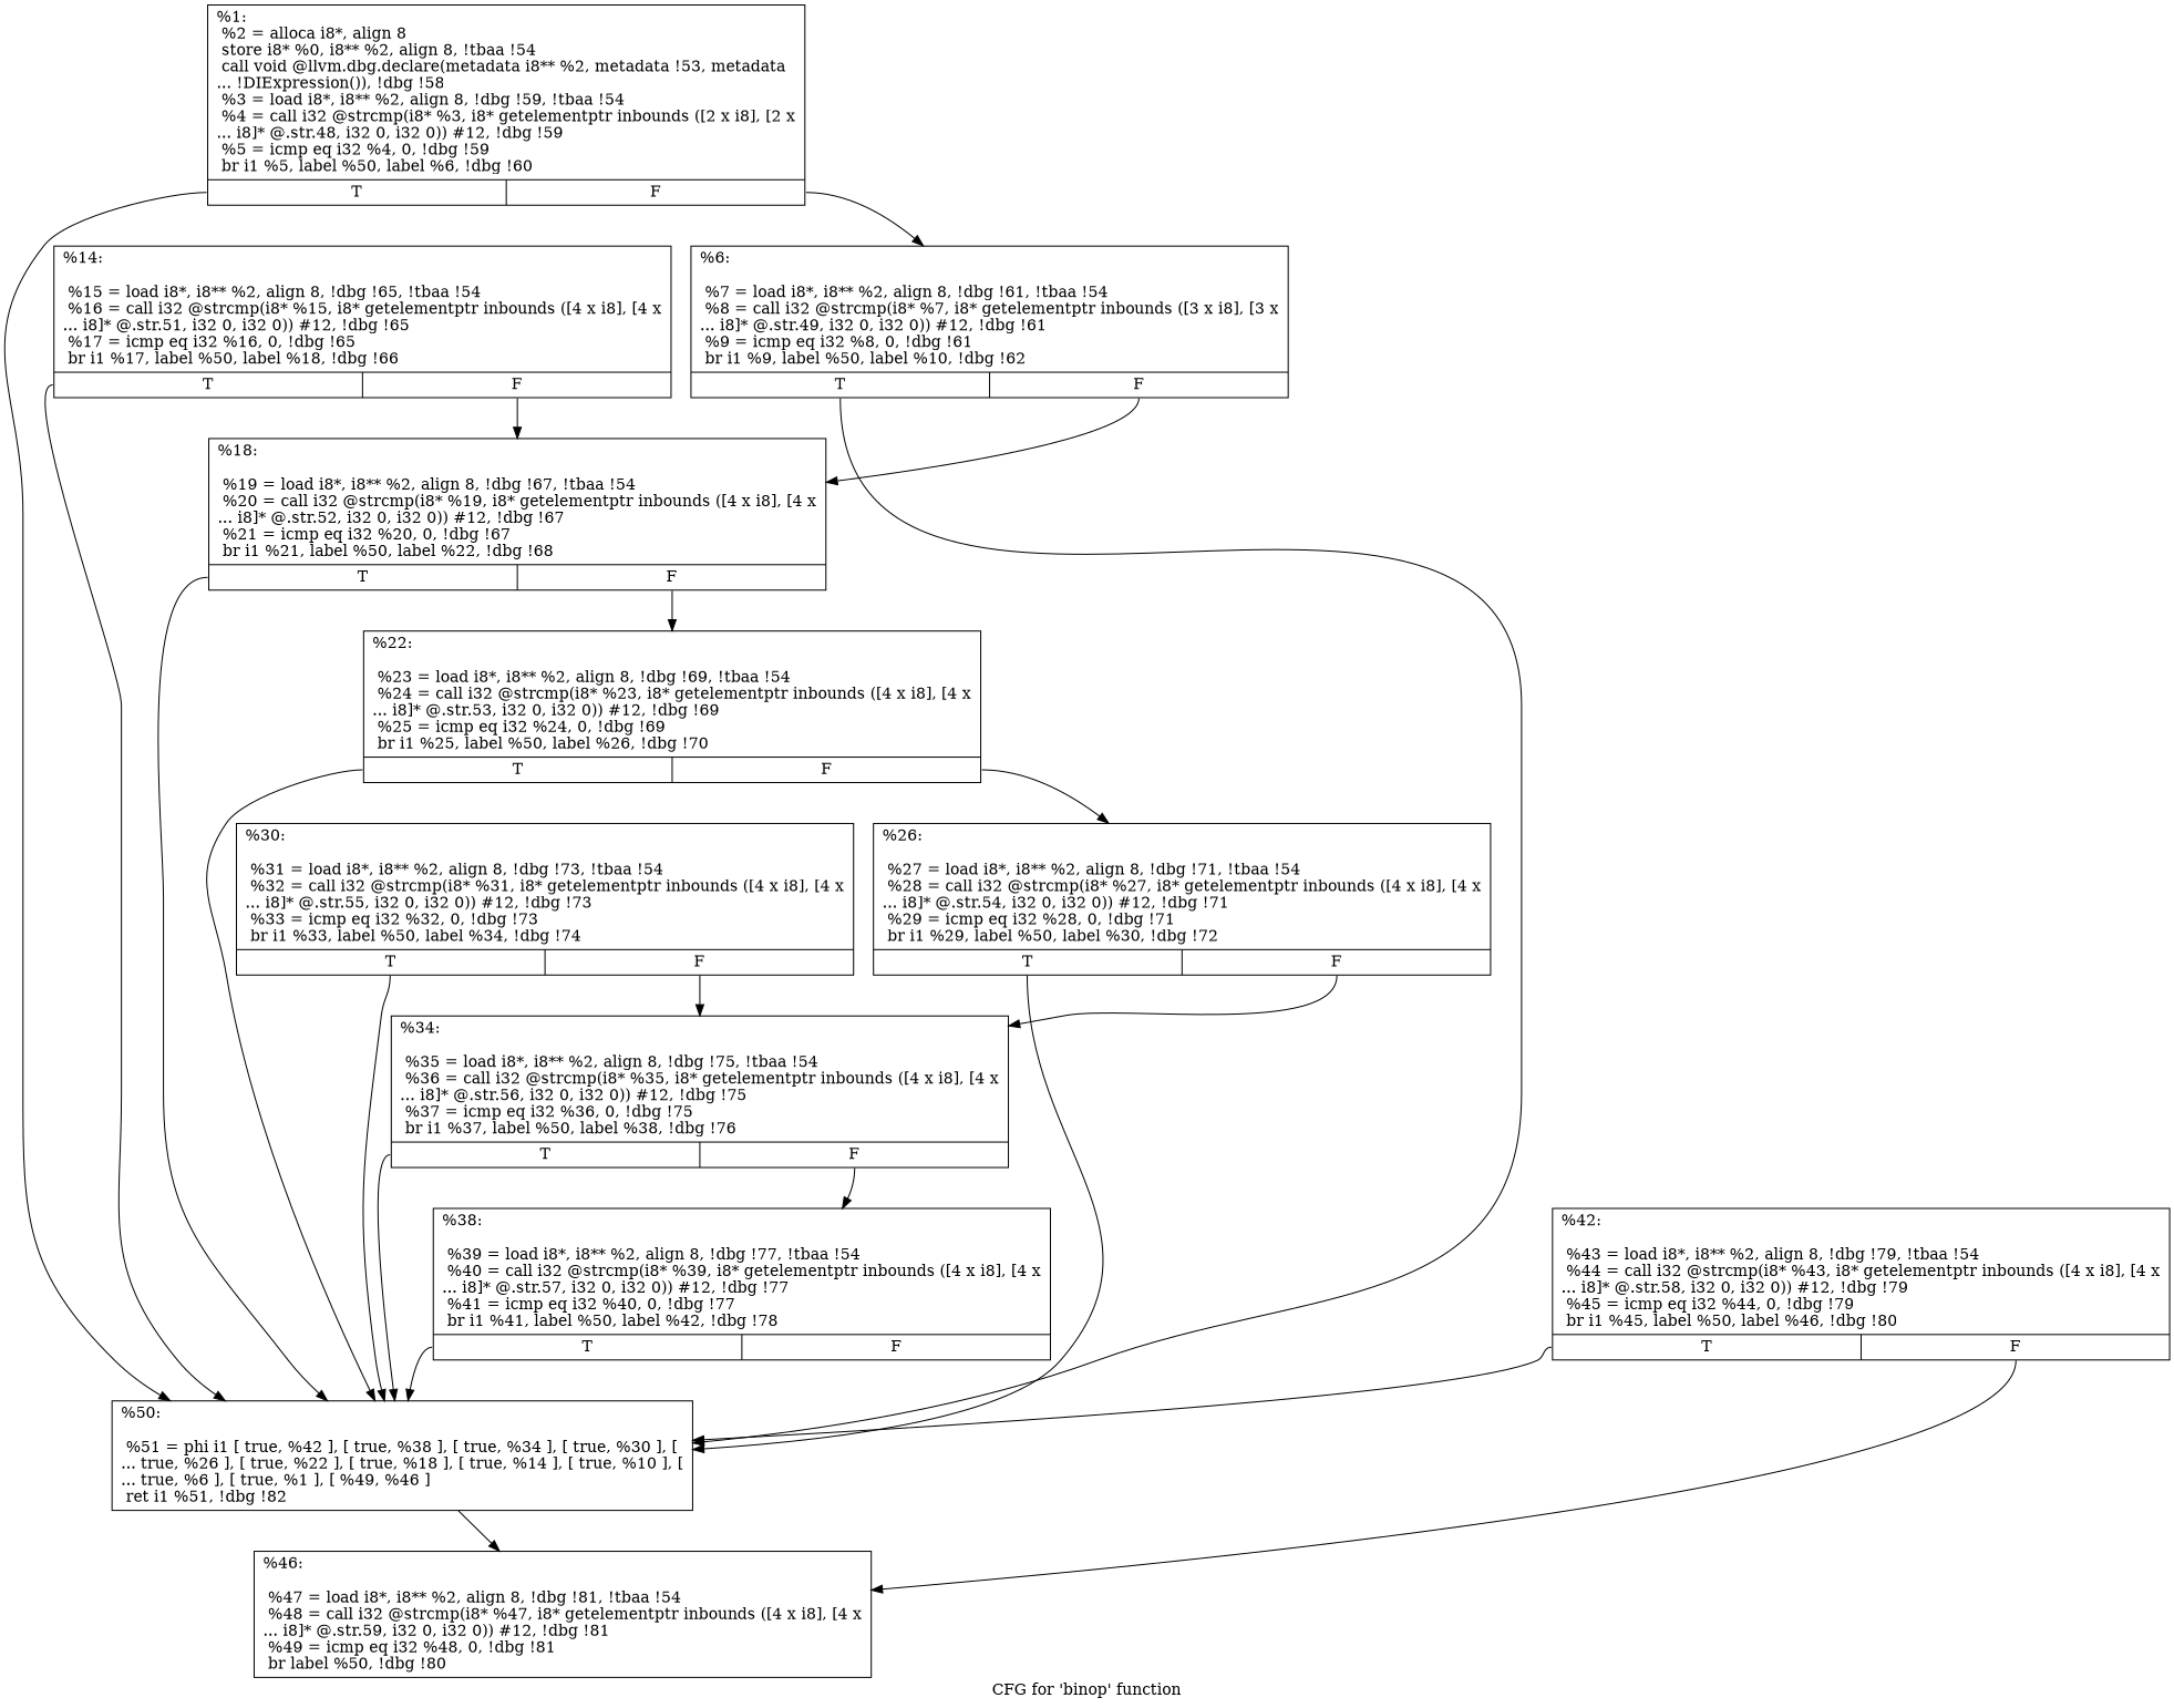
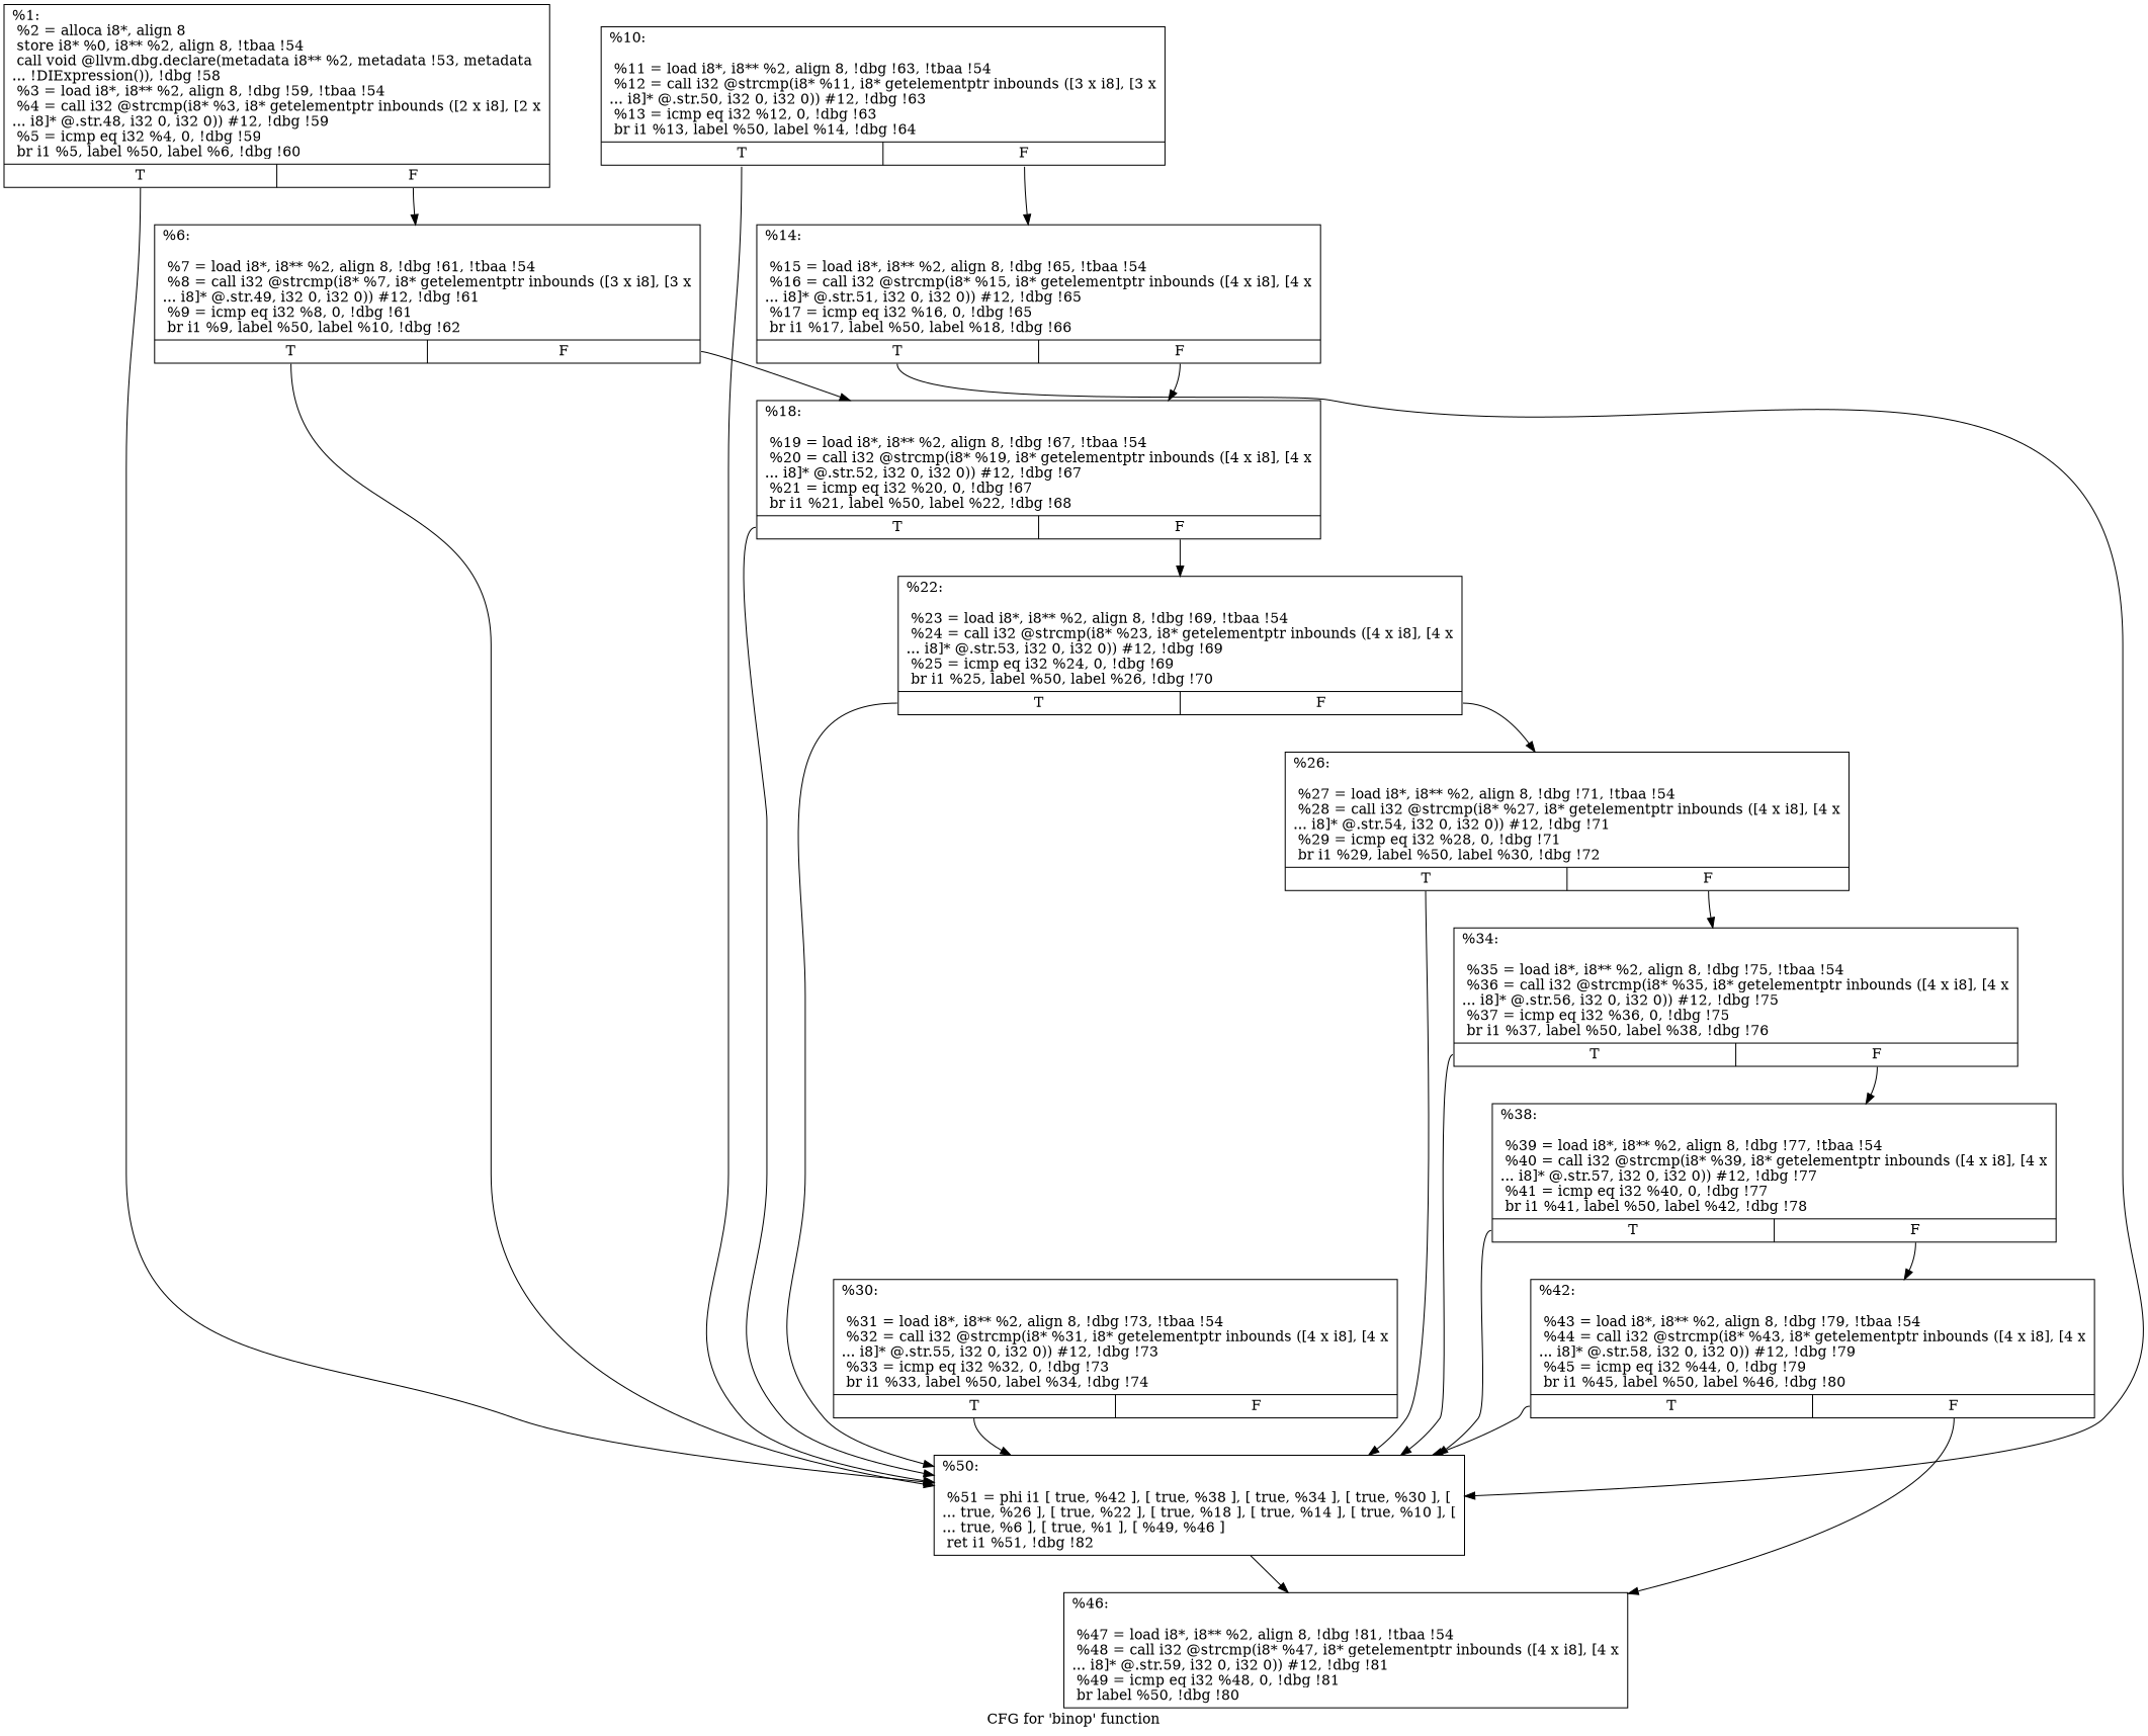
  digraph {
    label="CFG for 'binop' function"
    node [shape=record]
    edge [tailport=s0]
    n1 [label="{%1:\l  %2 = alloca i8*, align 8\l  store i8* %0, i8** %2, align 8, !tbaa !54\l  call void @llvm.dbg.declare(metadata i8** %2, metadata !53, metadata\l... !DIExpression()), !dbg !58\l  %3 = load i8*, i8** %2, align 8, !dbg !59, !tbaa !54\l  %4 = call i32 @strcmp(i8* %3, i8* getelementptr inbounds ([2 x i8], [2 x\l... i8]* @.str.48, i32 0, i32 0)) #12, !dbg !59\l  %5 = icmp eq i32 %4, 0, !dbg !59\l  br i1 %5, label %50, label %6, !dbg !60\l|{<s0>T|<s1>F}}"]
    n2 [label="{%50:\l\l  %51 = phi i1 [ true, %42 ], [ true, %38 ], [ true, %34 ], [ true, %30 ], [\l... true, %26 ], [ true, %22 ], [ true, %18 ], [ true, %14 ], [ true, %10 ], [\l... true, %6 ], [ true, %1 ], [ %49, %46 ]\l  ret i1 %51, !dbg !82\l}"]
    n3 [label="{%6:\l\l  %7 = load i8*, i8** %2, align 8, !dbg !61, !tbaa !54\l  %8 = call i32 @strcmp(i8* %7, i8* getelementptr inbounds ([3 x i8], [3 x\l... i8]* @.str.49, i32 0, i32 0)) #12, !dbg !61\l  %9 = icmp eq i32 %8, 0, !dbg !61\l  br i1 %9, label %50, label %10, !dbg !62\l|{<s0>T|<s1>F}}"]
    n4 [label="{%46:\l\l  %47 = load i8*, i8** %2, align 8, !dbg !81, !tbaa !54\l  %48 = call i32 @strcmp(i8* %47, i8* getelementptr inbounds ([4 x i8], [4 x\l... i8]* @.str.59, i32 0, i32 0)) #12, !dbg !81\l  %49 = icmp eq i32 %48, 0, !dbg !81\l  br label %50, !dbg !80\l}"]
    n5 [label="{%18:\l\l  %19 = load i8*, i8** %2, align 8, !dbg !67, !tbaa !54\l  %20 = call i32 @strcmp(i8* %19, i8* getelementptr inbounds ([4 x i8], [4 x\l... i8]* @.str.52, i32 0, i32 0)) #12, !dbg !67\l  %21 = icmp eq i32 %20, 0, !dbg !67\l  br i1 %21, label %50, label %22, !dbg !68\l|{<s0>T|<s1>F}}"]
+   n6 [label="{%10:\l\l  %11 = load i8*, i8** %2, align 8, !dbg !63, !tbaa !54\l  %12 = call i32 @strcmp(i8* %11, i8* getelementptr inbounds ([3 x i8], [3 x\l... i8]* @.str.50, i32 0, i32 0)) #12, !dbg !63\l  %13 = icmp eq i32 %12, 0, !dbg !63\l  br i1 %13, label %50, label %14, !dbg !64\l|{<s0>T|<s1>F}}"]
    n7 [label="{%14:\l\l  %15 = load i8*, i8** %2, align 8, !dbg !65, !tbaa !54\l  %16 = call i32 @strcmp(i8* %15, i8* getelementptr inbounds ([4 x i8], [4 x\l... i8]* @.str.51, i32 0, i32 0)) #12, !dbg !65\l  %17 = icmp eq i32 %16, 0, !dbg !65\l  br i1 %17, label %50, label %18, !dbg !66\l|{<s0>T|<s1>F}}"]
    n8 [label="{%22:\l\l  %23 = load i8*, i8** %2, align 8, !dbg !69, !tbaa !54\l  %24 = call i32 @strcmp(i8* %23, i8* getelementptr inbounds ([4 x i8], [4 x\l... i8]* @.str.53, i32 0, i32 0)) #12, !dbg !69\l  %25 = icmp eq i32 %24, 0, !dbg !69\l  br i1 %25, label %50, label %26, !dbg !70\l|{<s0>T|<s1>F}}"]
    n9 [label="{%26:\l\l  %27 = load i8*, i8** %2, align 8, !dbg !71, !tbaa !54\l  %28 = call i32 @strcmp(i8* %27, i8* getelementptr inbounds ([4 x i8], [4 x\l... i8]* @.str.54, i32 0, i32 0)) #12, !dbg !71\l  %29 = icmp eq i32 %28, 0, !dbg !71\l  br i1 %29, label %50, label %30, !dbg !72\l|{<s0>T|<s1>F}}"]
    n10 [label="{%34:\l\l  %35 = load i8*, i8** %2, align 8, !dbg !75, !tbaa !54\l  %36 = call i32 @strcmp(i8* %35, i8* getelementptr inbounds ([4 x i8], [4 x\l... i8]* @.str.56, i32 0, i32 0)) #12, !dbg !75\l  %37 = icmp eq i32 %36, 0, !dbg !75\l  br i1 %37, label %50, label %38, !dbg !76\l|{<s0>T|<s1>F}}"]
    n11 [label="{%30:\l\l  %31 = load i8*, i8** %2, align 8, !dbg !73, !tbaa !54\l  %32 = call i32 @strcmp(i8* %31, i8* getelementptr inbounds ([4 x i8], [4 x\l... i8]* @.str.55, i32 0, i32 0)) #12, !dbg !73\l  %33 = icmp eq i32 %32, 0, !dbg !73\l  br i1 %33, label %50, label %34, !dbg !74\l|{<s0>T|<s1>F}}"]
    n12 [label="{%38:\l\l  %39 = load i8*, i8** %2, align 8, !dbg !77, !tbaa !54\l  %40 = call i32 @strcmp(i8* %39, i8* getelementptr inbounds ([4 x i8], [4 x\l... i8]* @.str.57, i32 0, i32 0)) #12, !dbg !77\l  %41 = icmp eq i32 %40, 0, !dbg !77\l  br i1 %41, label %50, label %42, !dbg !78\l|{<s0>T|<s1>F}}"]
    n13 [label="{%42:\l\l  %43 = load i8*, i8** %2, align 8, !dbg !79, !tbaa !54\l  %44 = call i32 @strcmp(i8* %43, i8* getelementptr inbounds ([4 x i8], [4 x\l... i8]* @.str.58, i32 0, i32 0)) #12, !dbg !79\l  %45 = icmp eq i32 %44, 0, !dbg !79\l  br i1 %45, label %50, label %46, !dbg !80\l|{<s0>T|<s1>F}}"]
    n1 -> n2
    n1 -> n3 [tailport=s1]
    n2 -> n4
    n3 -> n2
    n3 -> n5 [tailport=s1]
    n5 -> n2
    n5 -> n8 [tailport=s1]
+   n6 -> n2
+   n6 -> n7 [tailport=s1]
    n7 -> n2
    n7 -> n5 [tailport=s1]
    n8 -> n2
    n8 -> n9 [tailport=s1]
    n9 -> n2
    n9 -> n10 [tailport=s1]
    n10 -> n2
    n10 -> n12 [tailport=s1]
    n11 -> n2
-   n11 -> n10 [tailport=s1]
    n12 -> n2
+   n12 -> n13 [tailport=s1]
    n13 -> n2
    n13 -> n4 [tailport=s1]
  }
